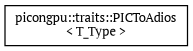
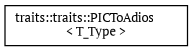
  digraph {
    rankdir=TB
    fontname="PT Serif"
-   n1 [color=black fillcolor=white fontname="PT Serif" fontsize=10 height=0.2 label="picongpu::traits::PICToAdios\l\< T_Type \>" shape=record style=filled width=0.4]
+   n1 [color=black fillcolor=white fontname="PT Serif" fontsize=10 height=0.2 label="traits::traits::PICToAdios\l\< T_Type \>" shape=record style=filled width=0.4]
  }
